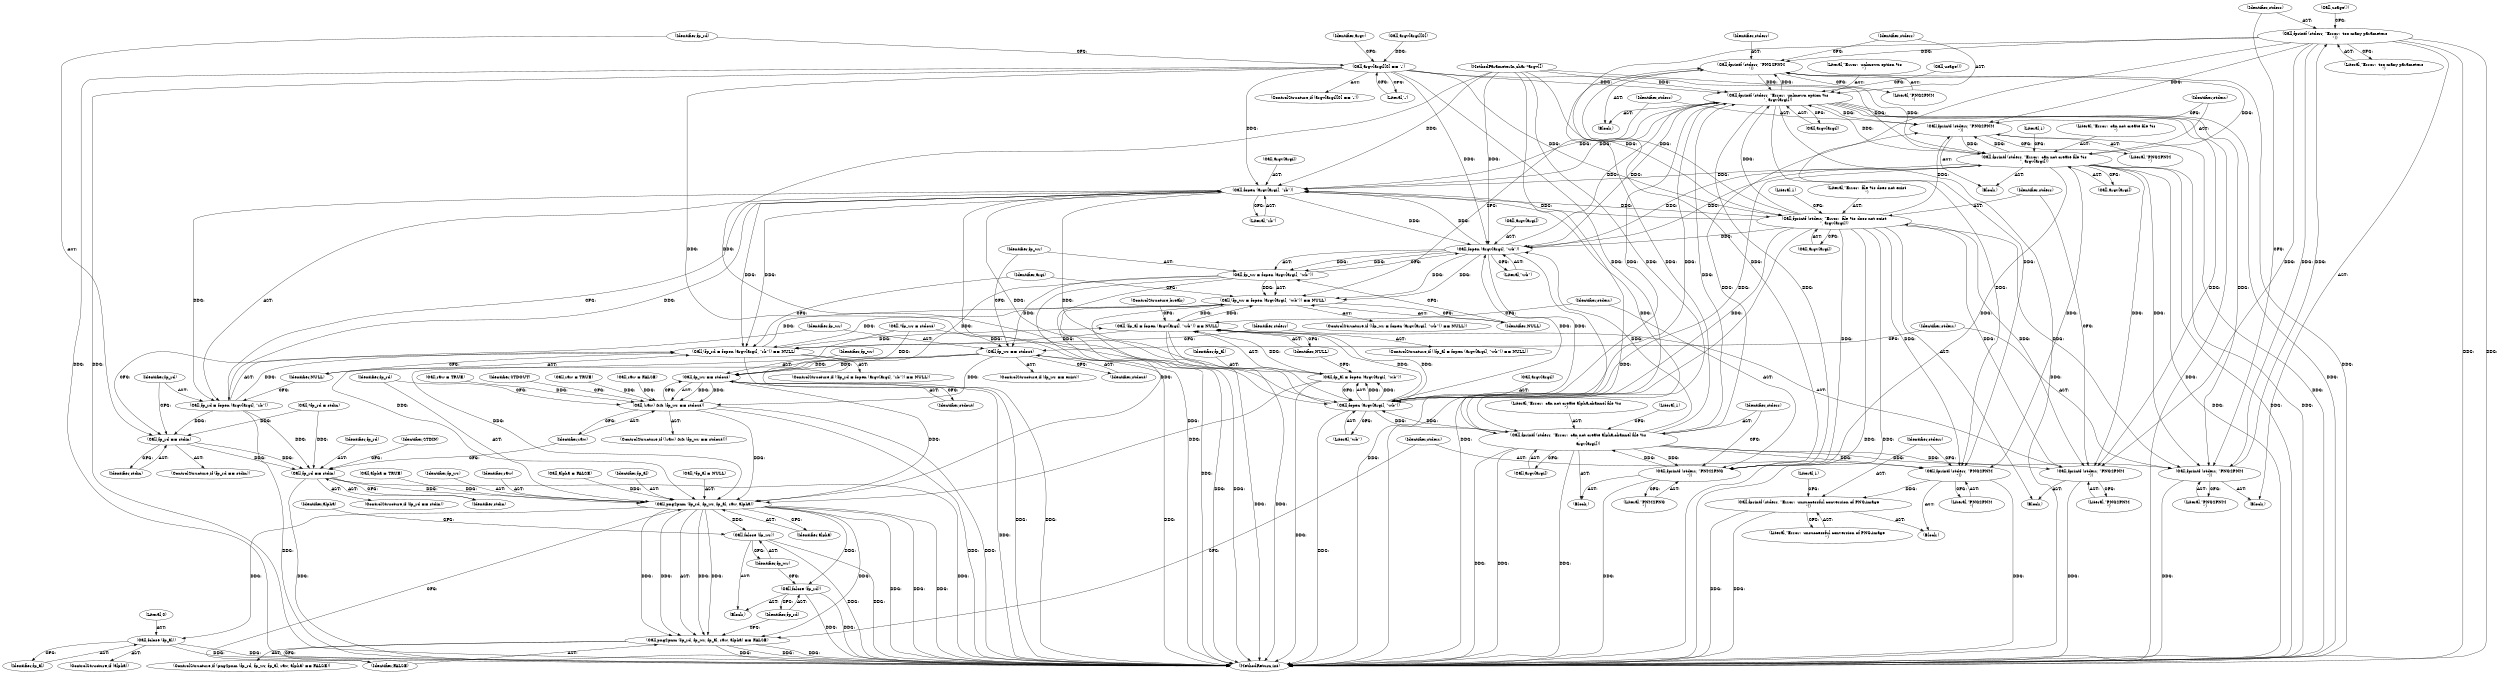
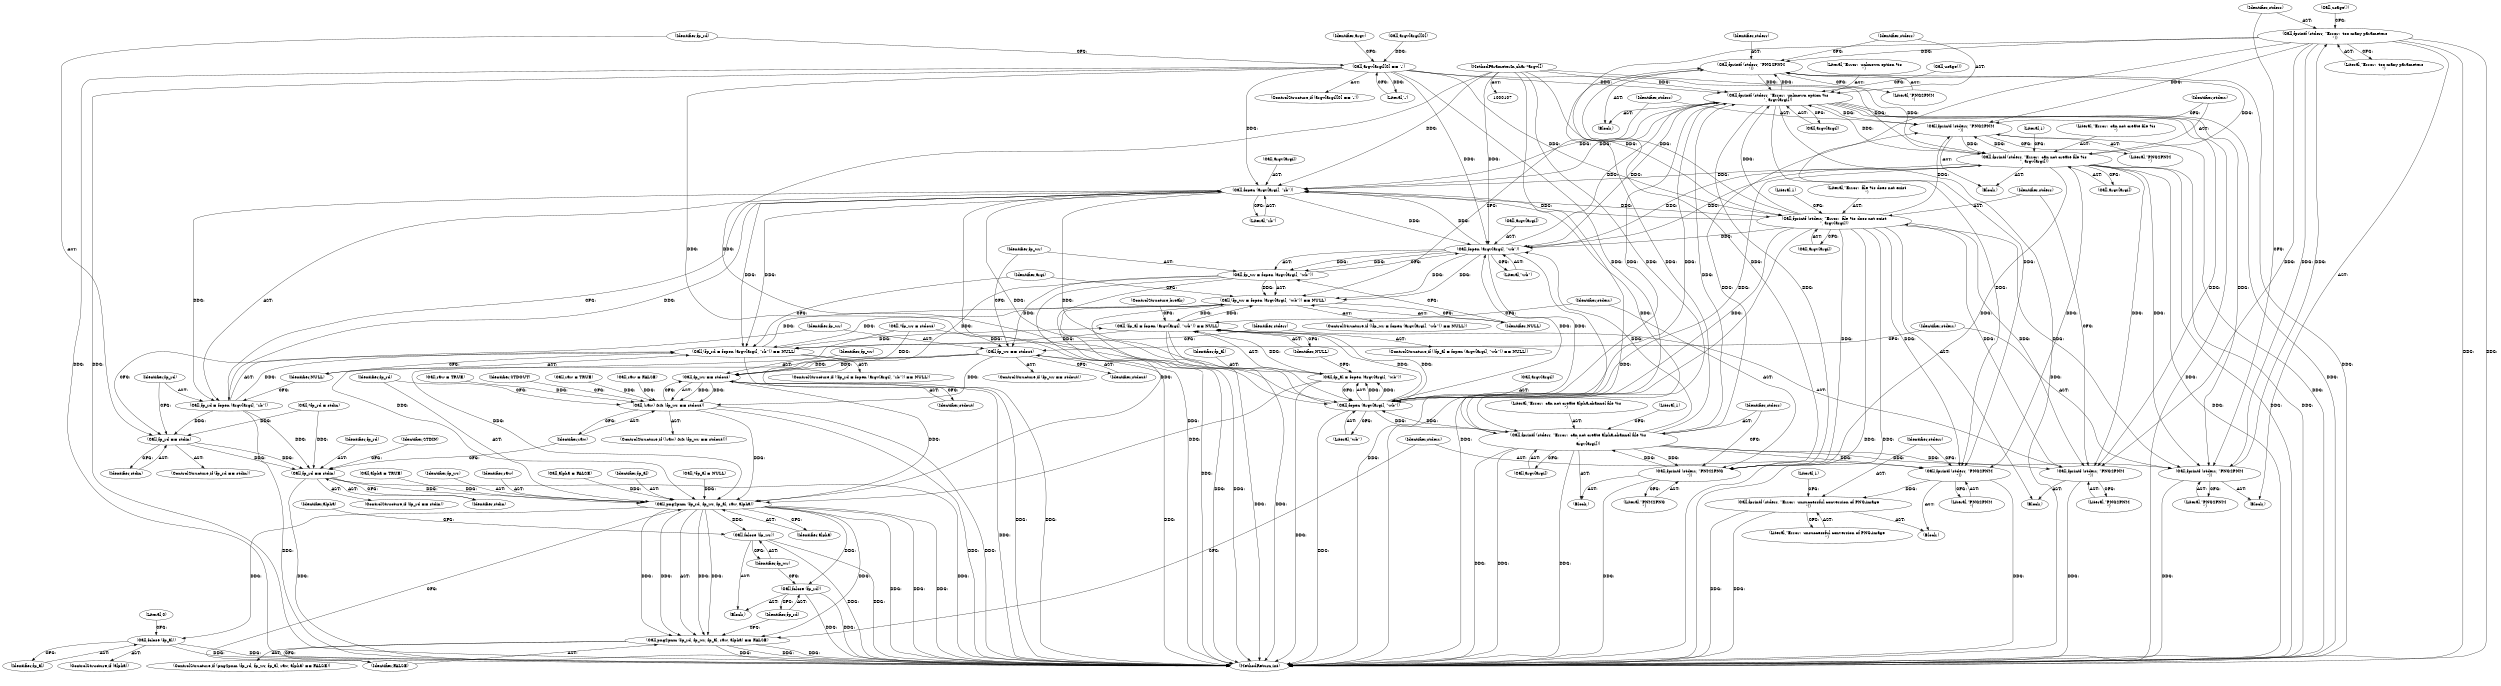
  digraph {
    n1 [label="(Call,fprintf (stderr, \"Error:  too many parameters\n\"))"]
    n2 [label="(Call,fprintf (stderr, \"PNG2PNM\n\"))"]
    n3 [label="(Call,fprintf (stderr, \"PNG2PNM\n\"))"]
    n4 [label="(Call,fprintf (stderr, \"PNG2PNM\n\"))"]
    n5 [label="(Call,fprintf (stderr, \"PNG2PNM\n\"))"]
    n6 [label="(Call,fprintf (stderr, \"PNM2PNG\n\"))"]
    n7 [label="(Call,fprintf (stderr, \"PNG2PNM\n\"))"]
    n8 [label="(Block,)"]
    n9 [label="(MethodReturn,int)"]
    n10 [label="(Literal,\"Error:  too many parameters\n\")"]
    n11 [label="(Literal,\"PNG2PNM\n\")"]
    n12 [label="(Call,fprintf (stderr, \"Error:  unknown option %s\n\", argv[argi]))"]
    n13 [label="(Block,)"]
    n14 [label="(Literal,\"PNG2PNM\n\")"]
    n15 [label="(Call,fprintf (stderr, \"Error:  can not create file %s\n\", argv[argi]))"]
    n16 [label="(Block,)"]
    n17 [label="(Literal,\"PNG2PNM\n\")"]
    n18 [label="(Call,fprintf (stderr, \"Error:  file %s does not exist\n\", argv[argi]))"]
    n19 [label="(Block,)"]
    n20 [label="(Literal,\"PNG2PNM\n\")"]
    n21 [label="(Call,fprintf (stderr, \"Error:  can not create alpha-channel file %s\n\",\n               argv[argi]))"]
    n22 [label="(Block,)"]
    n23 [label="(Literal,\"PNM2PNG\n\")"]
    n24 [label="(Call,fprintf (stderr, \"Error:  unsuccessful conversion of PNG-image\n\"))"]
    n25 [label="(Literal,\"PNG2PNM\n\")"]
    n26 [label="(Block,)"]
    n27 [label="(Call,fopen (argv[argi], \"wb\"))"]
    n28 [label="(Call,fopen (argv[argi], \"wb\"))"]
    n29 [label="(Call,fopen (argv[argi], \"rb\"))"]
    n30 [label="(Call,argv[argi])"]
    n31 [label="(Call,(fp_al = fopen (argv[argi], \"wb\")) == NULL)"]
    n32 [label="(Call,fp_al = fopen (argv[argi], \"wb\"))"]
    n33 [label="(Literal,\"wb\")"]
    n34 [label="(Call,(fp_wr = fopen (argv[argi], \"wb\")) == NULL)"]
    n35 [label="(Call,fp_wr = fopen (argv[argi], \"wb\"))"]
    n36 [label="(Literal,\"wb\")"]
    n37 [label="(Call,(fp_rd = fopen (argv[argi], \"rb\")) == NULL)"]
    n38 [label="(Call,fp_rd = fopen (argv[argi], \"rb\"))"]
    n39 [label="(Literal,\"rb\")"]
    n40 [label="(Call,argv[argi])"]
    n41 [label="(Call,argv[argi])"]
    n42 [label="(Call,argv[argi])"]
    n43 [label="(ControlStructure,if ((fp_al = fopen (argv[argi], \"wb\")) == NULL))"]
    n44 [label="(Identifier,NULL)"]
    n45 [label="(Call,png2pnm (fp_rd, fp_wr, fp_al, raw, alpha))"]
    n46 [label="(ControlStructure,if ((fp_wr = fopen (argv[argi], \"wb\")) == NULL))"]
    n47 [label="(Identifier,NULL)"]
    n48 [label="(Call,fp_wr == stdout)"]
    n49 [label="(Call,fp_wr == stdout)"]
    n50 [label="(Identifier,NULL)"]
    n51 [label="(ControlStructure,if ((fp_rd = fopen (argv[argi], \"rb\")) == NULL))"]
    n52 [label="(Call,fp_rd == stdin)"]
    n53 [label="(Call,fp_rd == stdin)"]
    n54 [label="(Call,argv[argi][0] == '-')"]
    n55 [label="(ControlStructure,if (argv[argi][0] == '-'))"]
    n56 [label="(Literal,'-')"]
    n57 [label="(MethodParameterIn,char *argv[])"]
+   1000107
    n59 [label="(Call,png2pnm (fp_rd, fp_wr, fp_al, raw, alpha) == FALSE)"]
    n60 [label="(Call,fclose (fp_rd))"]
    n61 [label="(Call,fclose (fp_wr))"]
    n62 [label="(Call,fclose (fp_al))"]
    n63 [label="(Identifier,alpha)"]
    n64 [label="(ControlStructure,if (png2pnm (fp_rd, fp_wr, fp_al, raw, alpha) == FALSE))"]
    n65 [label="(Identifier,FALSE)"]
    n66 [label="(Block,)"]
    n67 [label="(Identifier,fp_rd)"]
    n68 [label="(Identifier,fp_wr)"]
    n69 [label="(ControlStructure,if (alpha))"]
    n70 [label="(Identifier,fp_al)"]
    n71 [label="(ControlStructure,if (fp_rd == stdin))"]
    n72 [label="(Identifier,stdin)"]
    n73 [label="(ControlStructure,if (fp_rd == stdin))"]
    n74 [label="(Identifier,stdin)"]
    n75 [label="(Call,(raw) && (fp_wr == stdout))"]
    n76 [label="(Identifier,stdout)"]
-   n77 [label="(ControlStructure,if (fp_wr == exist))"]
+   n77 [label="(ControlStructure,if (fp_wr == stdout))"]
    n78 [label="(Identifier,stdout)"]
    n79 [label="(ControlStructure,if ((raw) && (fp_wr == stdout)))"]
    n80 [label="(Identifier,raw)"]
    n81 [label="(Literal,\"Error:  unsuccessful conversion of PNG-image\n\")"]
    n82 [label="(Identifier,stderr)"]
    n83 [label="(Identifier,raw)"]
    n84 [label="(Identifier,stderr)"]
    n85 [label="(Call,*fp_al = NULL)"]
    n86 [label="(Identifier,fp_rd)"]
    n87 [label="(Identifier,fp_wr)"]
    n88 [label="(Call,alpha = FALSE)"]
    n89 [label="(Identifier,stderr)"]
    n90 [label="(Identifier,argv)"]
    n91 [label="(Identifier,STDIN)"]
    n92 [label="(Call,*fp_wr = stdout)"]
    n93 [label="(Identifier,fp_rd)"]
    n94 [label="(Identifier,fp_al)"]
    n95 [label="(Call,argv[argi])"]
    n96 [label="(Call,argv[argi][0])"]
    n97 [label="(Identifier,stderr)"]
    n98 [label="(Identifier,stderr)"]
    n99 [label="(Call,argv[argi])"]
    n100 [label="(Literal,1)"]
    n101 [label="(Call,*fp_rd = stdin)"]
    n102 [label="(Call,raw = FALSE)"]
    n103 [label="(Identifier,stderr)"]
    n104 [label="(Literal,\"Error:  unknown option %s\n\")"]
    n105 [label="(Literal,0)"]
    n106 [label="(Call,alpha = TRUE)"]
    n107 [label="(Call,raw = TRUE)"]
    n108 [label="(Identifier,argi)"]
    n109 [label="(Identifier,stderr)"]
    n110 [label="(Literal,1)"]
    n111 [label="(Identifier,alpha)"]
    n112 [label="(Identifier,stderr)"]
    n113 [label="(Identifier,STDOUT)"]
    n114 [label="(Literal,\"Error:  can not create alpha-channel file %s\n\")"]
    n115 [label="(Identifier,stderr)"]
    n116 [label="(Identifier,stderr)"]
    n117 [label="(Literal,1)"]
    n118 [label="(Identifier,stderr)"]
    n119 [label="(Literal,\"Error:  file %s does not exist\n\")"]
    n120 [label="(Literal,1)"]
    n121 [label="(Identifier,fp_al)"]
    n122 [label="(Identifier,fp_wr)"]
    n123 [label="(Identifier,stderr)"]
    n124 [label="(Identifier,fp_wr)"]
    n125 [label="(Identifier,fp_rd)"]
    n126 [label="(Identifier,fp_rd)"]
    n127 [label="(Literal,\"Error:  can not create file %s\n\")"]
    n128 [label="(ControlStructure,break;)"]
    n129 [label="(Call,raw = TRUE)"]
    n130 [label="(Call,usage())"]
    n131 [label="(Call,usage())"]
    n132 [label="(Identifier,fp_wr)"]
    n133 [label="(Call,argv[argi])"]
    n1 -> n2 [label="DDG: "]
    n1 -> n3 [label="DDG: "]
    n1 -> n4 [label="DDG: "]
    n1 -> n5 [label="DDG: "]
    n1 -> n6 [label="DDG: "]
    n1 -> n7 [label="DDG: "]
    n1 -> n8 [label="AST: "]
    n1 -> n9 [label="DDG: "]
    n1 -> n9 [label="DDG: "]
    n1 -> n10 [label="CFG: "]
    n2 -> n1 [label="DDG: "]
    n2 -> n8 [label="AST: "]
    n2 -> n9 [label="DDG: "]
    n2 -> n11 [label="CFG: "]
    n3 -> n9 [label="DDG: "]
    n3 -> n12 [label="DDG: "]
    n3 -> n13 [label="AST: "]
    n3 -> n14 [label="CFG: "]
    n4 -> n9 [label="DDG: "]
    n4 -> n15 [label="DDG: "]
    n4 -> n16 [label="AST: "]
    n4 -> n17 [label="CFG: "]
    n5 -> n9 [label="DDG: "]
    n5 -> n18 [label="DDG: "]
    n5 -> n19 [label="AST: "]
    n5 -> n20 [label="CFG: "]
    n6 -> n9 [label="DDG: "]
    n6 -> n21 [label="DDG: "]
    n6 -> n22 [label="AST: "]
    n6 -> n23 [label="CFG: "]
    n7 -> n9 [label="DDG: "]
    n7 -> n24 [label="DDG: "]
    n7 -> n25 [label="CFG: "]
    n7 -> n26 [label="AST: "]
    n10 -> n1 [label="AST: "]
    n11 -> n2 [label="AST: "]
    n12 -> n2 [label="DDG: "]
    n12 -> n3 [label="DDG: "]
    n12 -> n4 [label="DDG: "]
    n12 -> n5 [label="DDG: "]
    n12 -> n6 [label="DDG: "]
    n12 -> n7 [label="DDG: "]
    n12 -> n9 [label="DDG: "]
    n12 -> n9 [label="DDG: "]
    n12 -> n9 [label="DDG: "]
    n12 -> n13 [label="AST: "]
    n12 -> n27 [label="DDG: "]
    n12 -> n28 [label="DDG: "]
    n12 -> n29 [label="DDG: "]
    n12 -> n30 [label="CFG: "]
    n14 -> n3 [label="AST: "]
    n15 -> n2 [label="DDG: "]
    n15 -> n3 [label="DDG: "]
    n15 -> n4 [label="DDG: "]
    n15 -> n5 [label="DDG: "]
    n15 -> n6 [label="DDG: "]
    n15 -> n7 [label="DDG: "]
    n15 -> n9 [label="DDG: "]
    n15 -> n9 [label="DDG: "]
    n15 -> n9 [label="DDG: "]
    n15 -> n12 [label="DDG: "]
    n15 -> n16 [label="AST: "]
    n15 -> n27 [label="DDG: "]
    n15 -> n28 [label="DDG: "]
    n15 -> n29 [label="DDG: "]
    n15 -> n40 [label="CFG: "]
    n17 -> n4 [label="AST: "]
    n18 -> n2 [label="DDG: "]
    n18 -> n3 [label="DDG: "]
    n18 -> n4 [label="DDG: "]
    n18 -> n5 [label="DDG: "]
    n18 -> n6 [label="DDG: "]
    n18 -> n7 [label="DDG: "]
    n18 -> n9 [label="DDG: "]
    n18 -> n9 [label="DDG: "]
    n18 -> n9 [label="DDG: "]
    n18 -> n12 [label="DDG: "]
    n18 -> n19 [label="AST: "]
    n18 -> n27 [label="DDG: "]
    n18 -> n28 [label="DDG: "]
    n18 -> n29 [label="DDG: "]
    n18 -> n41 [label="CFG: "]
    n20 -> n5 [label="AST: "]
    n21 -> n2 [label="DDG: "]
    n21 -> n3 [label="DDG: "]
    n21 -> n4 [label="DDG: "]
    n21 -> n5 [label="DDG: "]
    n21 -> n6 [label="DDG: "]
    n21 -> n7 [label="DDG: "]
    n21 -> n9 [label="DDG: "]
    n21 -> n9 [label="DDG: "]
    n21 -> n9 [label="DDG: "]
    n21 -> n12 [label="DDG: "]
    n21 -> n22 [label="AST: "]
    n21 -> n27 [label="DDG: "]
    n21 -> n28 [label="DDG: "]
    n21 -> n29 [label="DDG: "]
    n21 -> n42 [label="CFG: "]
    n23 -> n6 [label="AST: "]
    n24 -> n9 [label="DDG: "]
    n24 -> n9 [label="DDG: "]
    n24 -> n26 [label="AST: "]
    n24 -> n81 [label="CFG: "]
    n25 -> n7 [label="AST: "]
    n27 -> n9 [label="DDG: "]
    n27 -> n12 [label="DDG: "]
    n27 -> n21 [label="DDG: "]
    n27 -> n28 [label="DDG: "]
    n27 -> n29 [label="DDG: "]
    n27 -> n31 [label="DDG: "]
    n27 -> n31 [label="DDG: "]
    n27 -> n32 [label="AST: "]
    n27 -> n32 [label="DDG: "]
    n27 -> n32 [label="DDG: "]
    n27 -> n33 [label="CFG: "]
    n28 -> n9 [label="DDG: "]
    n28 -> n12 [label="DDG: "]
    n28 -> n15 [label="DDG: "]
    n28 -> n27 [label="DDG: "]
    n28 -> n29 [label="DDG: "]
    n28 -> n34 [label="DDG: "]
    n28 -> n34 [label="DDG: "]
    n28 -> n35 [label="AST: "]
    n28 -> n35 [label="DDG: "]
    n28 -> n35 [label="DDG: "]
    n28 -> n36 [label="CFG: "]
    n29 -> n9 [label="DDG: "]
    n29 -> n12 [label="DDG: "]
    n29 -> n18 [label="DDG: "]
    n29 -> n27 [label="DDG: "]
    n29 -> n28 [label="DDG: "]
    n29 -> n37 [label="DDG: "]
    n29 -> n37 [label="DDG: "]
    n29 -> n38 [label="AST: "]
    n29 -> n38 [label="DDG: "]
    n29 -> n38 [label="DDG: "]
    n29 -> n39 [label="CFG: "]
    n30 -> n12 [label="AST: "]
    n31 -> n9 [label="DDG: "]
    n31 -> n9 [label="DDG: "]
    n31 -> n34 [label="DDG: "]
    n31 -> n37 [label="DDG: "]
    n31 -> n43 [label="AST: "]
    n31 -> n44 [label="CFG: "]
    n32 -> n9 [label="DDG: "]
    n32 -> n27 [label="CFG: "]
    n32 -> n31 [label="AST: "]
    n32 -> n31 [label="DDG: "]
    n32 -> n45 [label="DDG: "]
    n33 -> n27 [label="AST: "]
    n34 -> n9 [label="DDG: "]
    n34 -> n9 [label="DDG: "]
    n34 -> n31 [label="DDG: "]
    n34 -> n37 [label="DDG: "]
    n34 -> n46 [label="AST: "]
    n34 -> n47 [label="CFG: "]
    n35 -> n9 [label="DDG: "]
    n35 -> n28 [label="CFG: "]
    n35 -> n34 [label="AST: "]
    n35 -> n34 [label="DDG: "]
    n35 -> n45 [label="DDG: "]
    n35 -> n48 [label="DDG: "]
    n35 -> n49 [label="DDG: "]
    n36 -> n28 [label="AST: "]
    n37 -> n9 [label="DDG: "]
    n37 -> n9 [label="DDG: "]
    n37 -> n31 [label="DDG: "]
    n37 -> n34 [label="DDG: "]
    n37 -> n50 [label="CFG: "]
    n37 -> n51 [label="AST: "]
    n38 -> n9 [label="DDG: "]
    n38 -> n29 [label="CFG: "]
    n38 -> n37 [label="AST: "]
    n38 -> n37 [label="DDG: "]
    n38 -> n52 [label="DDG: "]
    n38 -> n53 [label="DDG: "]
    n39 -> n29 [label="AST: "]
    n40 -> n15 [label="AST: "]
    n41 -> n18 [label="AST: "]
    n42 -> n21 [label="AST: "]
    n44 -> n31 [label="AST: "]
    n44 -> n32 [label="CFG: "]
    n45 -> n9 [label="DDG: "]
    n45 -> n9 [label="DDG: "]
    n45 -> n9 [label="DDG: "]
    n45 -> n59 [label="AST: "]
    n45 -> n59 [label="DDG: "]
    n45 -> n59 [label="DDG: "]
    n45 -> n59 [label="DDG: "]
    n45 -> n59 [label="DDG: "]
    n45 -> n59 [label="DDG: "]
    n45 -> n60 [label="DDG: "]
    n45 -> n61 [label="DDG: "]
    n45 -> n62 [label="DDG: "]
    n45 -> n63 [label="CFG: "]
    n47 -> n34 [label="AST: "]
    n47 -> n35 [label="CFG: "]
    n48 -> n9 [label="DDG: "]
    n48 -> n45 [label="DDG: "]
    n48 -> n49 [label="DDG: "]
    n48 -> n49 [label="DDG: "]
    n48 -> n75 [label="DDG: "]
    n48 -> n76 [label="CFG: "]
    n48 -> n77 [label="AST: "]
    n49 -> n9 [label="DDG: "]
    n49 -> n45 [label="DDG: "]
    n49 -> n75 [label="AST: "]
    n49 -> n75 [label="DDG: "]
    n49 -> n75 [label="DDG: "]
    n49 -> n78 [label="CFG: "]
    n50 -> n37 [label="AST: "]
    n50 -> n38 [label="CFG: "]
    n52 -> n53 [label="DDG: "]
    n52 -> n53 [label="DDG: "]
    n52 -> n71 [label="AST: "]
    n52 -> n72 [label="CFG: "]
    n53 -> n9 [label="DDG: "]
    n53 -> n9 [label="DDG: "]
    n53 -> n45 [label="DDG: "]
    n53 -> n73 [label="AST: "]
    n53 -> n74 [label="CFG: "]
    n54 -> n9 [label="DDG: "]
    n54 -> n9 [label="DDG: "]
    n54 -> n12 [label="DDG: "]
    n54 -> n15 [label="DDG: "]
    n54 -> n18 [label="DDG: "]
    n54 -> n21 [label="DDG: "]
    n54 -> n27 [label="DDG: "]
    n54 -> n28 [label="DDG: "]
    n54 -> n29 [label="DDG: "]
    n54 -> n55 [label="AST: "]
-   n54 -> n56 [label="CFG: "]
+   n54 -> n56 [label="DDG: "]
    n56 -> n54 [label="CFG: "]
    n57 -> n9 [label="DDG: "]
    n57 -> n12 [label="DDG: "]
    n57 -> n15 [label="DDG: "]
    n57 -> n18 [label="DDG: "]
    n57 -> n21 [label="DDG: "]
    n57 -> n27 [label="DDG: "]
    n57 -> n28 [label="DDG: "]
    n57 -> n29 [label="DDG: "]
+   n57 -> 1000107 [label="AST: "]
    n59 -> n9 [label="DDG: "]
    n59 -> n9 [label="DDG: "]
    n59 -> n9 [label="DDG: "]
    n59 -> n64 [label="AST: "]
    n59 -> n65 [label="CFG: "]
    n60 -> n9 [label="DDG: "]
    n60 -> n9 [label="DDG: "]
    n60 -> n66 [label="AST: "]
    n60 -> n67 [label="CFG: "]
    n61 -> n9 [label="DDG: "]
    n61 -> n9 [label="DDG: "]
    n61 -> n66 [label="AST: "]
    n61 -> n68 [label="CFG: "]
    n62 -> n9 [label="DDG: "]
    n62 -> n9 [label="DDG: "]
    n62 -> n69 [label="AST: "]
    n62 -> n70 [label="CFG: "]
    n63 -> n45 [label="AST: "]
    n65 -> n45 [label="CFG: "]
    n65 -> n59 [label="AST: "]
    n67 -> n59 [label="CFG: "]
    n67 -> n60 [label="AST: "]
    n68 -> n60 [label="CFG: "]
    n68 -> n61 [label="AST: "]
    n70 -> n62 [label="AST: "]
    n72 -> n52 [label="AST: "]
    n74 -> n53 [label="AST: "]
    n75 -> n9 [label="DDG: "]
    n75 -> n9 [label="DDG: "]
    n75 -> n45 [label="DDG: "]
    n75 -> n49 [label="CFG: "]
    n75 -> n79 [label="AST: "]
    n75 -> n80 [label="CFG: "]
    n76 -> n48 [label="AST: "]
    n78 -> n49 [label="AST: "]
    n80 -> n53 [label="CFG: "]
    n80 -> n75 [label="AST: "]
    n81 -> n24 [label="AST: "]
    n82 -> n6 [label="CFG: "]
    n82 -> n21 [label="AST: "]
    n83 -> n45 [label="AST: "]
    n84 -> n5 [label="AST: "]
    n84 -> n37 [label="CFG: "]
-   n85 -> n45 [label="AST: "]
+   n85 -> n45 [label="DDG: "]
    n86 -> n53 [label="AST: "]
    n87 -> n35 [label="AST: "]
    n87 -> n48 [label="CFG: "]
    n88 -> n45 [label="DDG: "]
    n89 -> n7 [label="AST: "]
    n89 -> n59 [label="CFG: "]
    n90 -> n54 [label="CFG: "]
    n91 -> n53 [label="CFG: "]
    n92 -> n45 [label="DDG: "]
    n92 -> n48 [label="DDG: "]
    n92 -> n49 [label="DDG: "]
    n93 -> n38 [label="AST: "]
    n93 -> n52 [label="CFG: "]
    n94 -> n45 [label="AST: "]
    n95 -> n27 [label="AST: "]
    n96 -> n54 [label="DDG: "]
    n97 -> n4 [label="CFG: "]
    n97 -> n15 [label="AST: "]
    n98 -> n3 [label="AST: "]
    n99 -> n28 [label="AST: "]
    n100 -> n24 [label="CFG: "]
    n101 -> n52 [label="DDG: "]
    n101 -> n53 [label="DDG: "]
    n102 -> n75 [label="DDG: "]
    n103 -> n5 [label="CFG: "]
    n103 -> n18 [label="AST: "]
    n104 -> n12 [label="AST: "]
-   n105 -> n62 [label="AST: "]
+   n105 -> n62 [label="CFG: "]
    n106 -> n45 [label="DDG: "]
    n107 -> n75 [label="DDG: "]
    n108 -> n34 [label="CFG: "]
    n108 -> n37 [label="CFG: "]
    n109 -> n1 [label="AST: "]
    n109 -> n2 [label="CFG: "]
    n110 -> n18 [label="CFG: "]
    n111 -> n61 [label="CFG: "]
    n112 -> n2 [label="AST: "]
    n112 -> n48 [label="CFG: "]
    n113 -> n75 [label="CFG: "]
    n114 -> n21 [label="AST: "]
    n115 -> n6 [label="AST: "]
    n115 -> n31 [label="CFG: "]
    n116 -> n3 [label="CFG: "]
    n116 -> n12 [label="AST: "]
    n117 -> n15 [label="CFG: "]
    n118 -> n4 [label="AST: "]
    n118 -> n34 [label="CFG: "]
    n119 -> n18 [label="AST: "]
    n120 -> n21 [label="CFG: "]
    n121 -> n32 [label="AST: "]
    n122 -> n49 [label="AST: "]
    n123 -> n7 [label="CFG: "]
    n123 -> n24 [label="AST: "]
    n124 -> n48 [label="AST: "]
    n124 -> n52 [label="CFG: "]
    n125 -> n45 [label="AST: "]
    n125 -> n75 [label="CFG: "]
    n126 -> n52 [label="AST: "]
    n126 -> n54 [label="CFG: "]
    n127 -> n15 [label="AST: "]
    n128 -> n31 [label="CFG: "]
    n129 -> n75 [label="DDG: "]
    n130 -> n12 [label="CFG: "]
    n131 -> n1 [label="CFG: "]
    n132 -> n45 [label="AST: "]
    n133 -> n29 [label="AST: "]
  }
